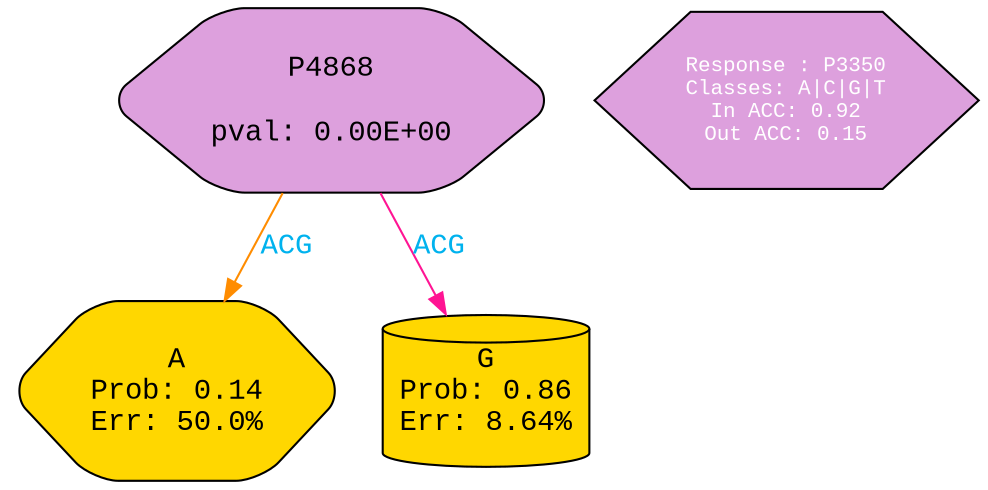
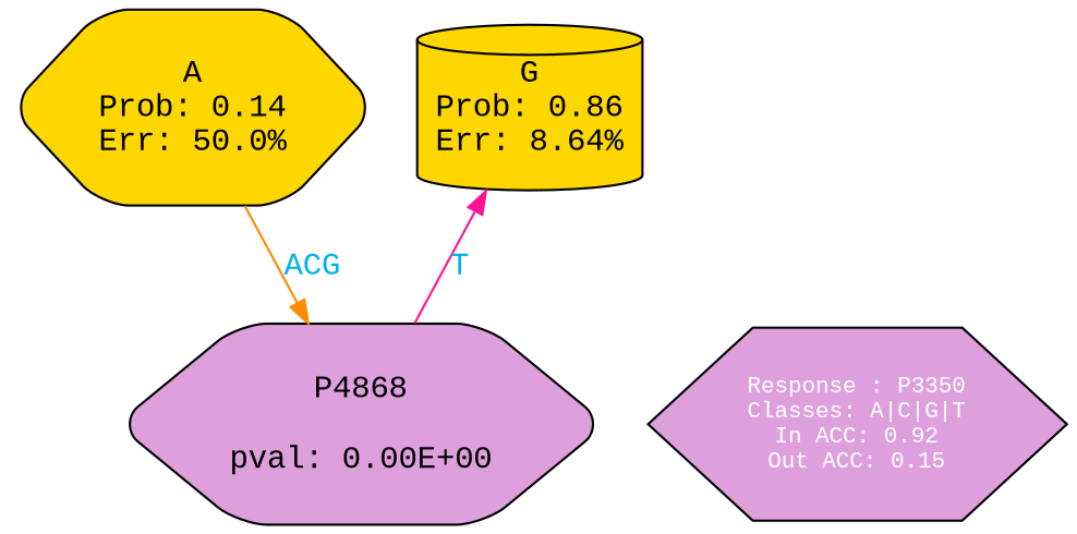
  digraph {
    fontname="Liberation Mono"
    ranksep=equally
    splines=polylines
    node [color=black fillcolor=gold fontname="Liberation Mono" shape=hexagon style="filled, rounded"]
    edge [fontcolor=deepskyblue2 fontname="Liberation Mono"]
    n1 [label="A\nProb: 0.14\nErr: 50.0%"]
    n2 [label="G\nProb: 0.86\nErr: 8.64%" shape=cylinder]
    n3 [align=left fillcolor=plum fontcolor=white fontsize=10 label="Response : P3350\nClasses: A|C|G|T\nIn ACC: 0.92\nOut ACC: 0.15\n" style=filled]
    n4 [fillcolor=plum label="P4868\n\npval: 0.00E+00"]
    subgraph sub_1 {
      rank=same
      n1
      n2
    }
    subgraph sub_2 {
      rank=same
      n3
      n4
    }
-   n4 -> n1 [color=darkorange label=ACG]
-   n4 -> n2 [color=deeppink label=ACG]
+   n1 -> n4 [color=darkorange label=ACG]
+   n4 -> n2 [color=deeppink label=T]
  }
